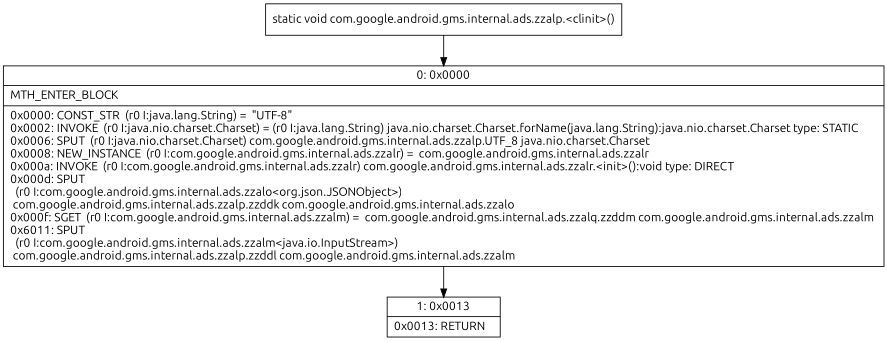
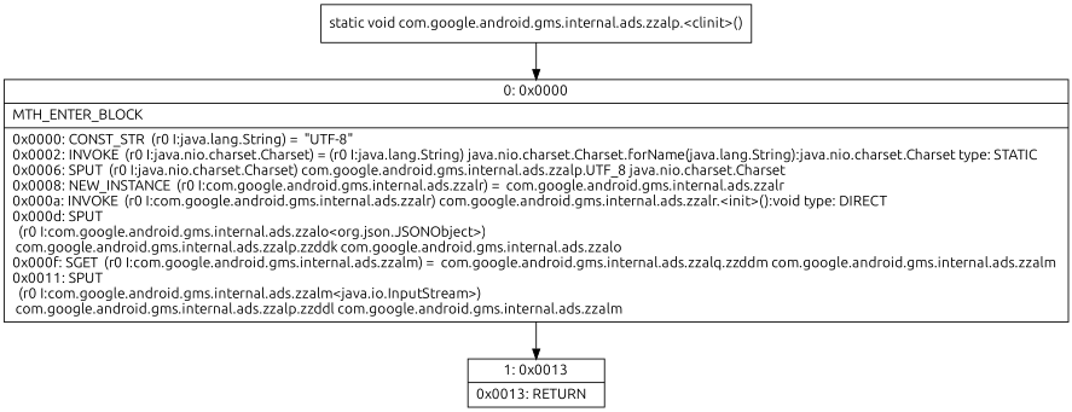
  digraph {
    fontname=Ubuntu
    node [shape=record fontname=Ubuntu]
    edge [fontname=Ubuntu]
-   n1 [label="{0\:\ 0x0000|MTH_ENTER_BLOCK\l|0x0000: CONST_STR  (r0 I:java.lang.String) =  \"UTF\-8\" \l0x0002: INVOKE  (r0 I:java.nio.charset.Charset) = (r0 I:java.lang.String) java.nio.charset.Charset.forName(java.lang.String):java.nio.charset.Charset type: STATIC \l0x0006: SPUT  (r0 I:java.nio.charset.Charset) com.google.android.gms.internal.ads.zzalp.UTF_8 java.nio.charset.Charset \l0x0008: NEW_INSTANCE  (r0 I:com.google.android.gms.internal.ads.zzalr) =  com.google.android.gms.internal.ads.zzalr \l0x000a: INVOKE  (r0 I:com.google.android.gms.internal.ads.zzalr) com.google.android.gms.internal.ads.zzalr.\<init\>():void type: DIRECT \l0x000d: SPUT  \l  (r0 I:com.google.android.gms.internal.ads.zzalo\<org.json.JSONObject\>)\l com.google.android.gms.internal.ads.zzalp.zzddk com.google.android.gms.internal.ads.zzalo \l0x000f: SGET  (r0 I:com.google.android.gms.internal.ads.zzalm) =  com.google.android.gms.internal.ads.zzalq.zzddm com.google.android.gms.internal.ads.zzalm \l0x6011: SPUT  \l  (r0 I:com.google.android.gms.internal.ads.zzalm\<java.io.InputStream\>)\l com.google.android.gms.internal.ads.zzalp.zzddl com.google.android.gms.internal.ads.zzalm \l}"]
+   n1 [label="{0\:\ 0x0000|MTH_ENTER_BLOCK\l|0x0000: CONST_STR  (r0 I:java.lang.String) =  \"UTF\-8\" \l0x0002: INVOKE  (r0 I:java.nio.charset.Charset) = (r0 I:java.lang.String) java.nio.charset.Charset.forName(java.lang.String):java.nio.charset.Charset type: STATIC \l0x0006: SPUT  (r0 I:java.nio.charset.Charset) com.google.android.gms.internal.ads.zzalp.UTF_8 java.nio.charset.Charset \l0x0008: NEW_INSTANCE  (r0 I:com.google.android.gms.internal.ads.zzalr) =  com.google.android.gms.internal.ads.zzalr \l0x000a: INVOKE  (r0 I:com.google.android.gms.internal.ads.zzalr) com.google.android.gms.internal.ads.zzalr.\<init\>():void type: DIRECT \l0x000d: SPUT  \l  (r0 I:com.google.android.gms.internal.ads.zzalo\<org.json.JSONObject\>)\l com.google.android.gms.internal.ads.zzalp.zzddk com.google.android.gms.internal.ads.zzalo \l0x000f: SGET  (r0 I:com.google.android.gms.internal.ads.zzalm) =  com.google.android.gms.internal.ads.zzalq.zzddm com.google.android.gms.internal.ads.zzalm \l0x0011: SPUT  \l  (r0 I:com.google.android.gms.internal.ads.zzalm\<java.io.InputStream\>)\l com.google.android.gms.internal.ads.zzalp.zzddl com.google.android.gms.internal.ads.zzalm \l}"]
    n2 [label="{1\:\ 0x0013|0x0013: RETURN   \l}"]
    n3 [label="{static void com.google.android.gms.internal.ads.zzalp.\<clinit\>() }"]
    n1 -> n2
    n3 -> n1
  }
